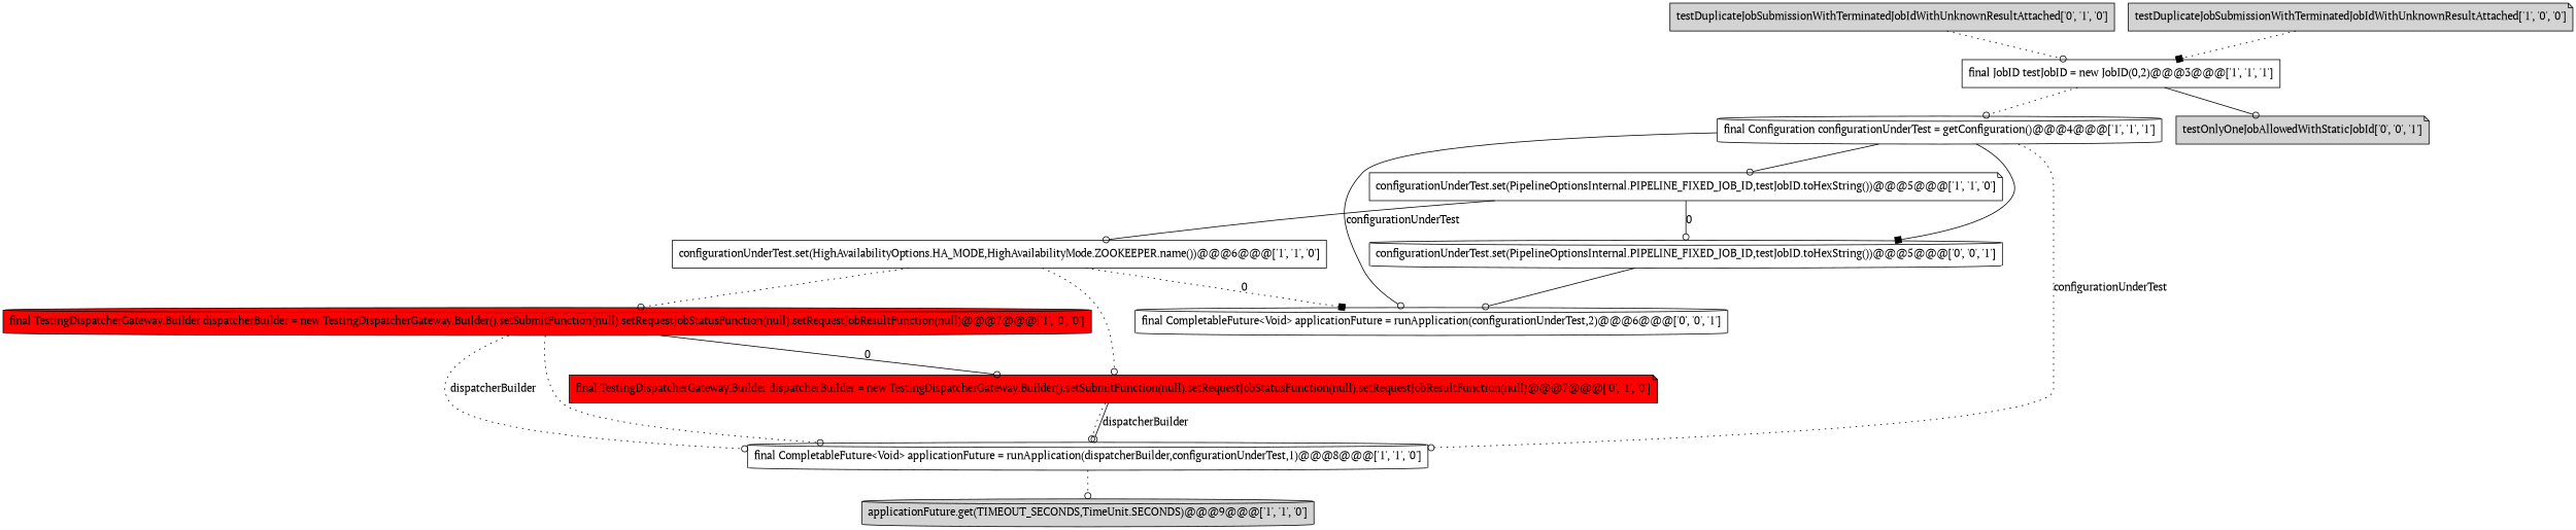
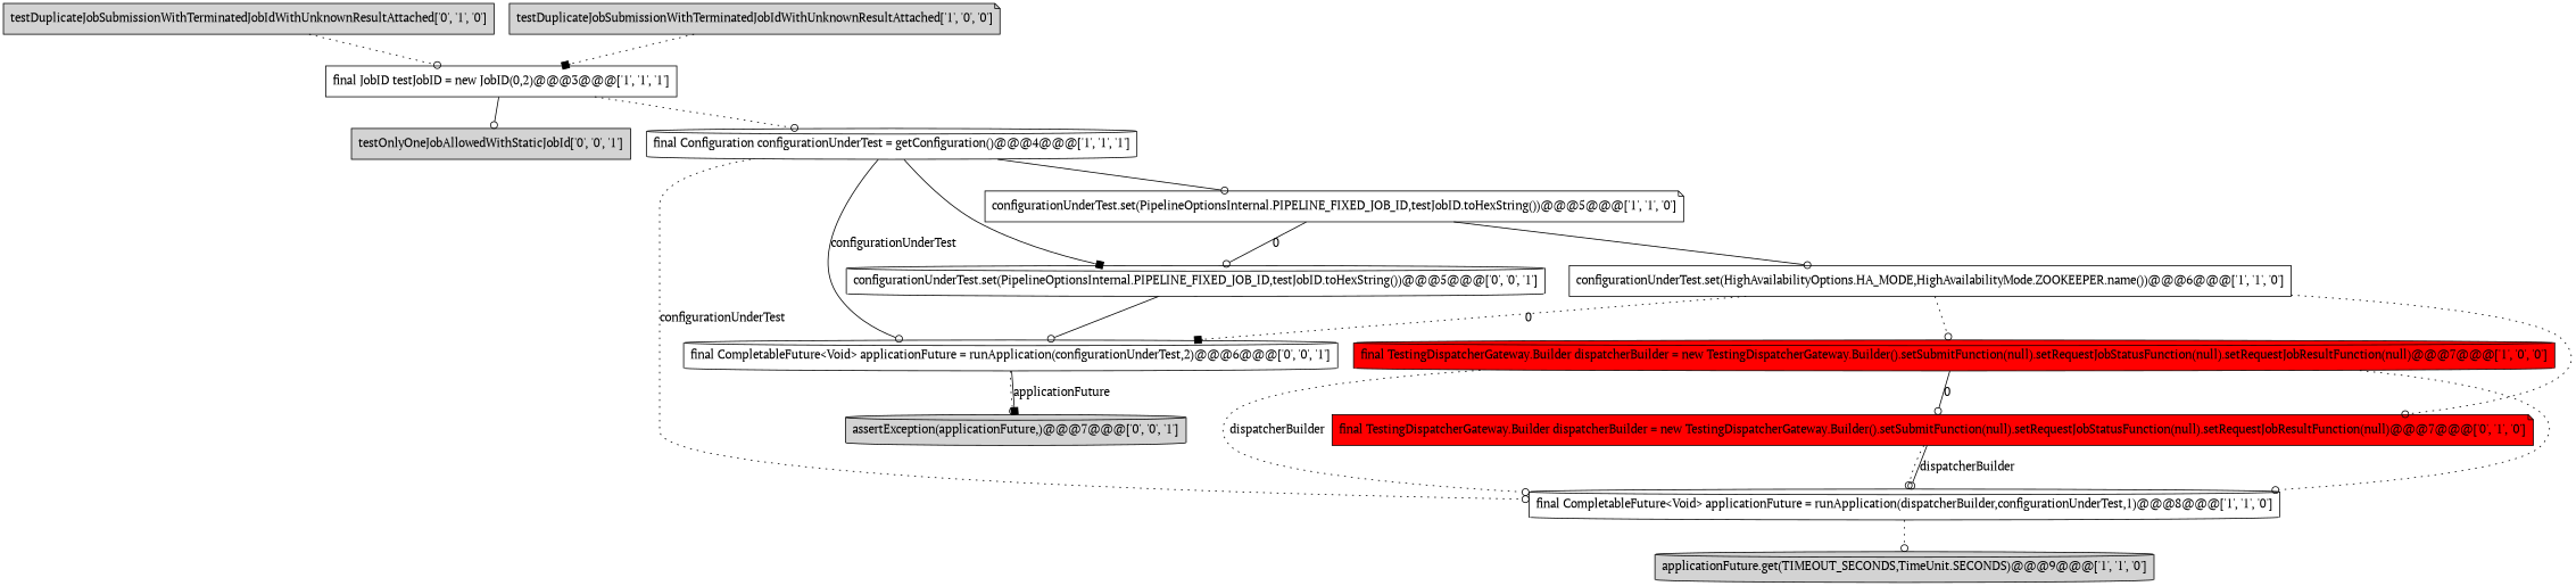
  digraph {
    fontname="PT Serif"
    node [fillcolor=white fontname="PT Serif" shape=cylinder style=filled]
    edge [arrowhead=odot fontname="PT Serif" style=dotted]
    n1 [fillcolor=red label="final TestingDispatcherGateway.Builder dispatcherBuilder = new TestingDispatcherGateway.Builder().setSubmitFunction(null).setRequestJobStatusFunction(null).setRequestJobResultFunction(null)@@@7@@@['1', '0', '0']"]
    n2 [fillcolor=red label="final TestingDispatcherGateway.Builder dispatcherBuilder = new TestingDispatcherGateway.Builder().setSubmitFunction(null).setRequestJobStatusFunction(null).setRequestJobResultFunction(null)@@@7@@@['0', '1', '0']" shape=note]
    n3 [label="final CompletableFuture<Void> applicationFuture = runApplication(dispatcherBuilder,configurationUnderTest,1)@@@8@@@['1', '1', '0']"]
    n4 [fillcolor=lightgray label="applicationFuture.get(TIMEOUT_SECONDS,TimeUnit.SECONDS)@@@9@@@['1', '1', '0']"]
    n5 [label="configurationUnderTest.set(HighAvailabilityOptions.HA_MODE,HighAvailabilityMode.ZOOKEEPER.name())@@@6@@@['1', '1', '0']" shape=box]
    n6 [label="final CompletableFuture<Void> applicationFuture = runApplication(configurationUnderTest,2)@@@6@@@['0', '0', '1']"]
-   n8 [fillcolor=lightgray label="testOnlyOneJobAllowedWithStaticJobId['0', '0', '1']" shape=note]
+   n7 [fillcolor=lightgray label="assertException(applicationFuture,)@@@7@@@['0', '0', '1']"]
+   n8 [fillcolor=lightgray label="testOnlyOneJobAllowedWithStaticJobId['0', '0', '1']" shape=box]
    n9 [label="final JobID testJobID = new JobID(0,2)@@@3@@@['1', '1', '1']" shape=box]
    n10 [label="final Configuration configurationUnderTest = getConfiguration()@@@4@@@['1', '1', '1']"]
    n11 [fillcolor=lightgray label="testDuplicateJobSubmissionWithTerminatedJobIdWithUnknownResultAttached['0', '1', '0']" shape=box]
    n12 [label="configurationUnderTest.set(PipelineOptionsInternal.PIPELINE_FIXED_JOB_ID,testJobID.toHexString())@@@5@@@['1', '1', '0']" shape=note]
    n13 [label="configurationUnderTest.set(PipelineOptionsInternal.PIPELINE_FIXED_JOB_ID,testJobID.toHexString())@@@5@@@['0', '0', '1']"]
    n14 [fillcolor=lightgray label="testDuplicateJobSubmissionWithTerminatedJobIdWithUnknownResultAttached['1', '0', '0']" shape=note]
    n1 -> n2 [label=0 style=solid]
    n1 -> n3 [label=dispatcherBuilder]
    n1 -> n3
    n2 -> n3 [label=dispatcherBuilder style=solid]
    n2 -> n3
    n3 -> n4
    n5 -> n1
    n5 -> n2
    n5 -> n6 [arrowhead=box label=0]
+   n6 -> n7
+   n6 -> n7 [arrowhead=box label=applicationFuture style=solid]
    n9 -> n8 [style=solid]
    n9 -> n10
    n10 -> n3 [label=configurationUnderTest]
    n10 -> n6 [label=configurationUnderTest style=solid]
    n10 -> n12 [style=solid]
    n10 -> n13 [arrowhead=box style=solid]
    n11 -> n9
    n12 -> n5 [style=solid]
    n12 -> n13 [label=0 style=solid]
    n13 -> n6 [style=solid]
    n14 -> n9 [arrowhead=box]
  }
